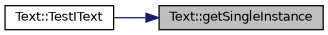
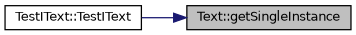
  digraph {
    rankdir=RL
    node [color=black fontname=Helvetica fontsize=10 shape=record style=filled]
    n1 [fillcolor=grey75 fontcolor=black height=0.2 label="Text::getSingleInstance" width=0.4]
-   n2 [fillcolor=white height=0.2 label="Text::TestIText" width=0.4]
+   n2 [fillcolor=white height=0.2 label="TestIText::TestIText" width=0.4]
    n1 -> n2 [color=midnightblue dir=back fontname=Helvetica fontsize=10 labelfontname=Helvetica labelfontsize=10 style=solid]
  }
